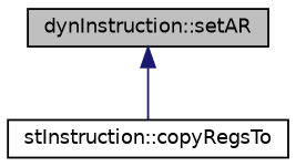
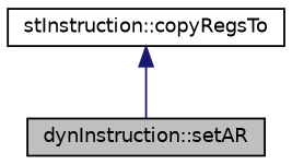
  digraph {
    rankdir=TB
    node [color=black fontname=Helvetica fontsize=10 shape=record style=filled]
    n1 [fillcolor=grey75 fontcolor=black height=0.2 label="dynInstruction::setAR" width=0.4]
    n2 [fillcolor=white height=0.2 label="stInstruction::copyRegsTo" width=0.4]
-   n1 -> n2 [color=midnightblue dir=back fontname=Helvetica fontsize=10 labelfontname=Helvetica labelfontsize=10 style=solid]
+   n2 -> n1 [color=midnightblue dir=back fontname=Helvetica fontsize=10 labelfontname=Helvetica labelfontsize=10 style=solid]
  }
